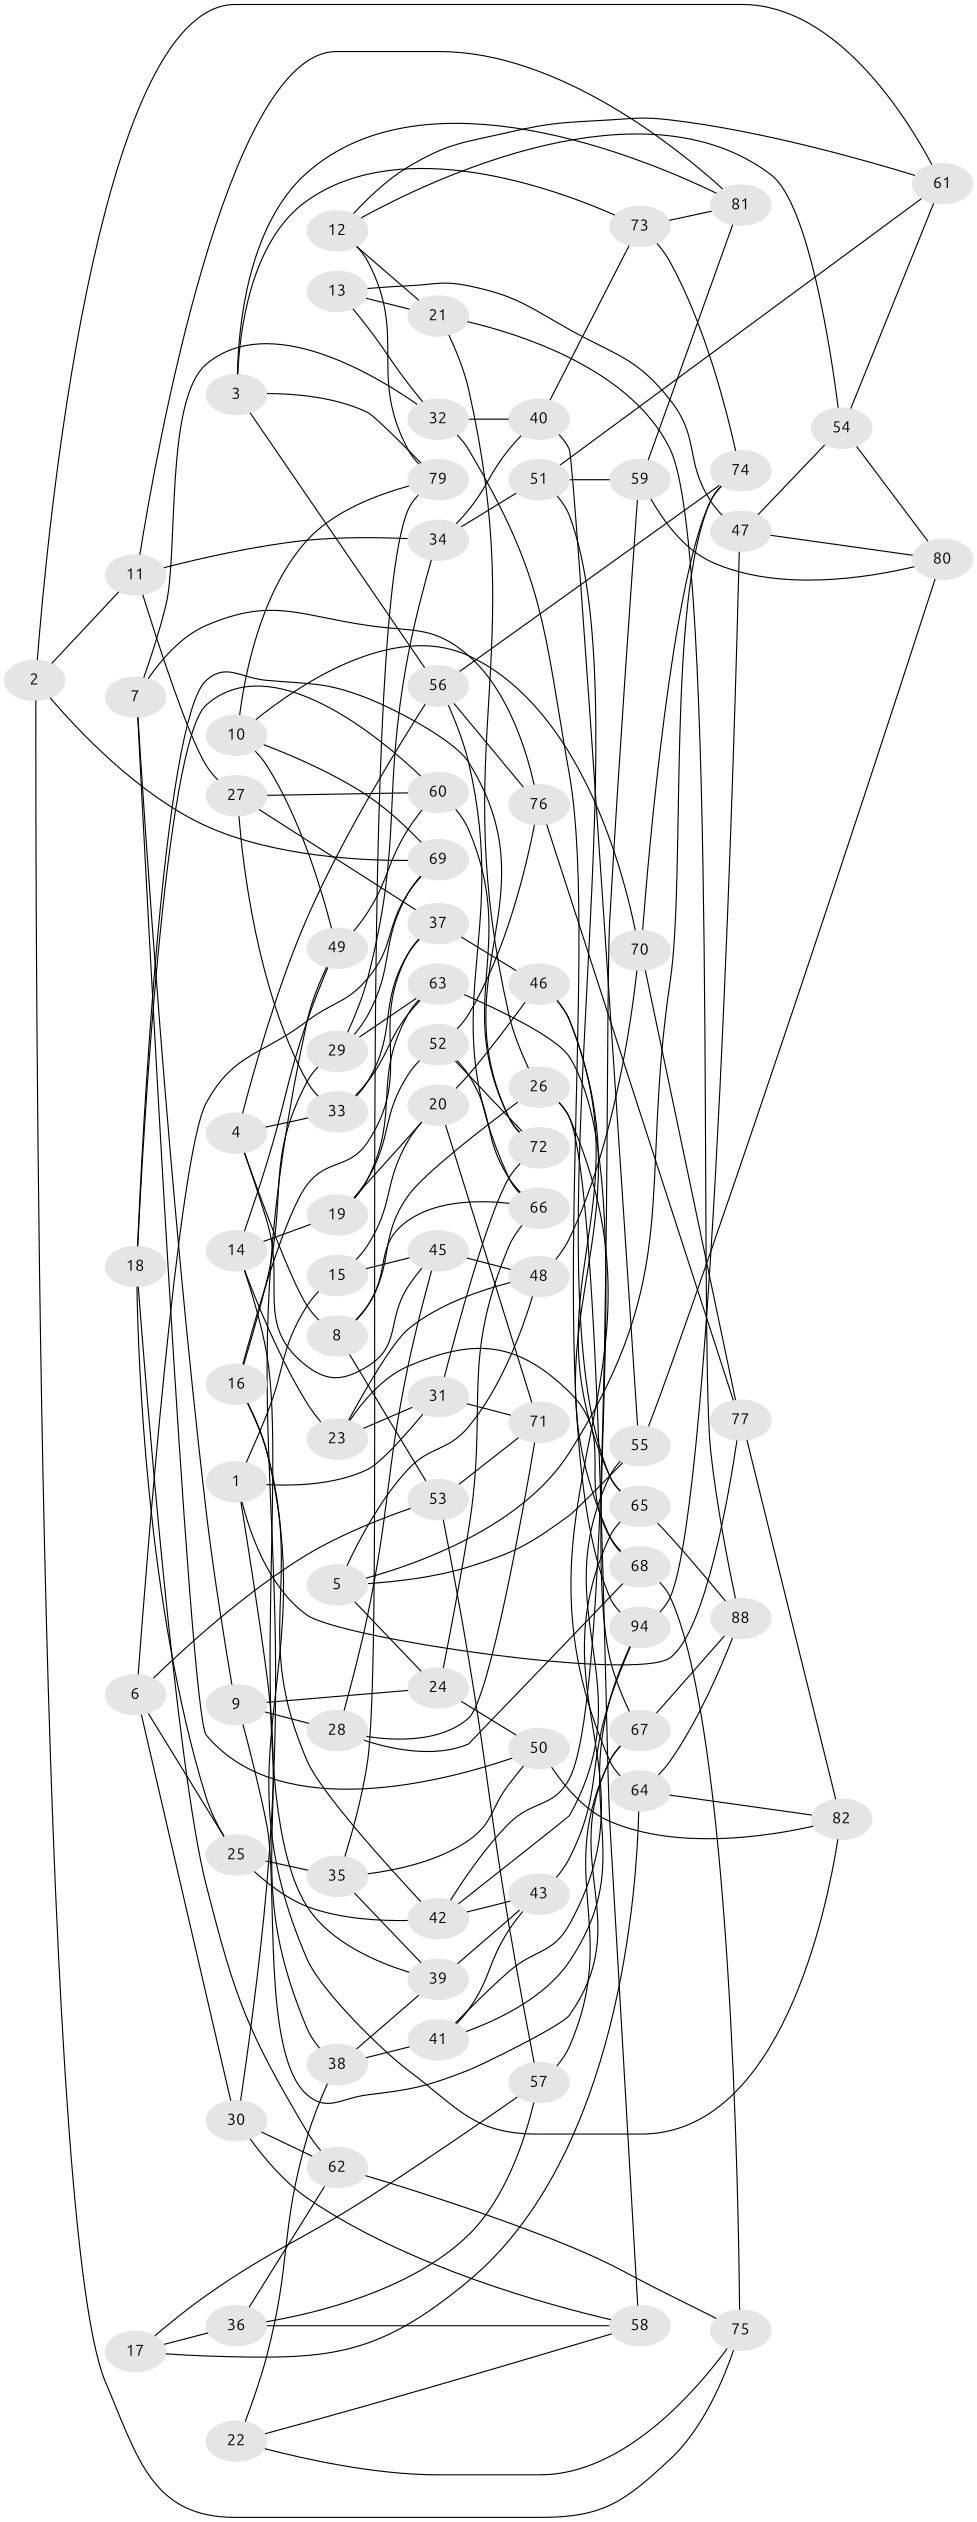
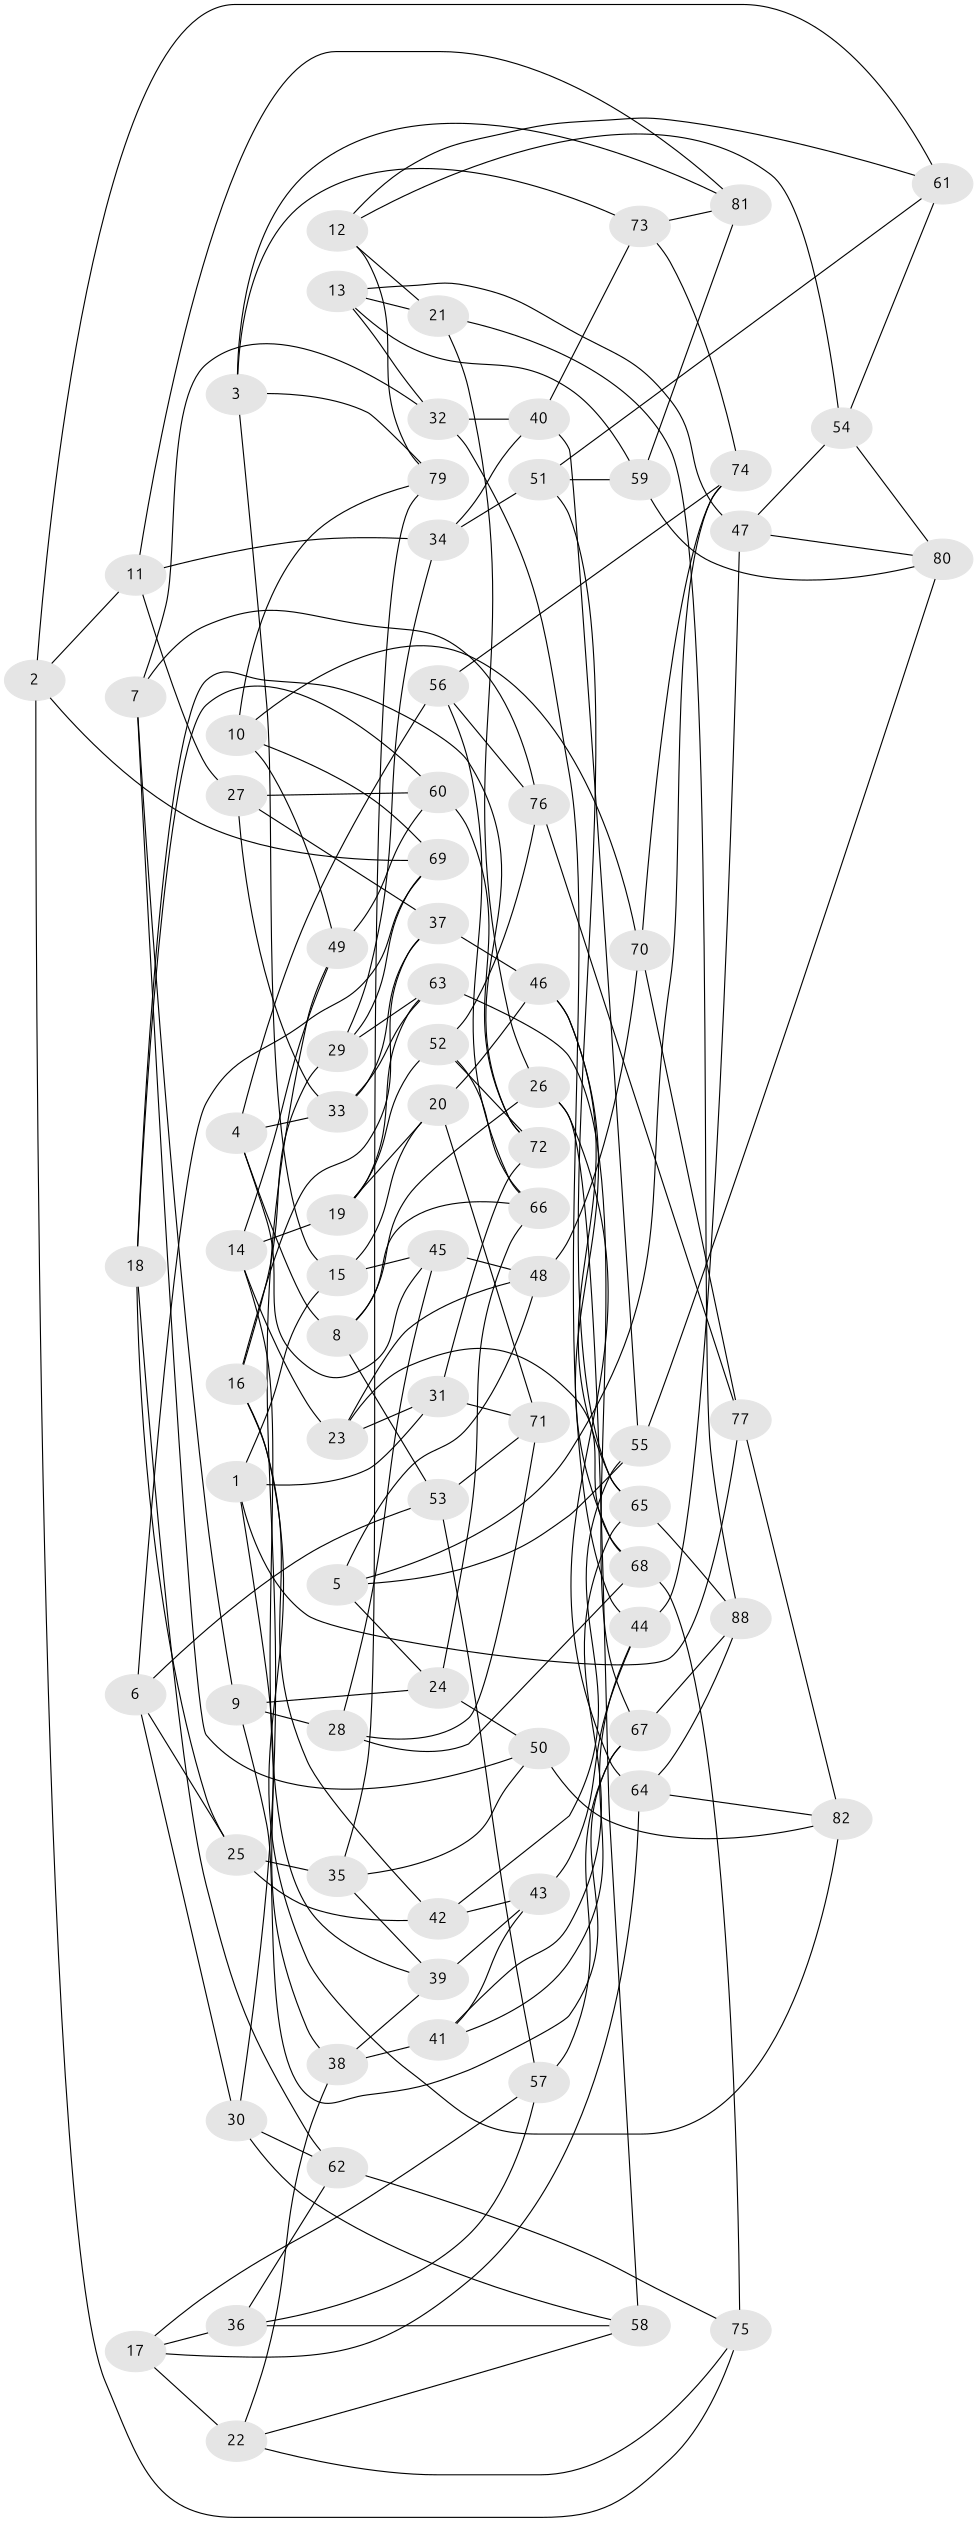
  graph {
    fontname=Ubuntu
    rankdir=LR
    node [color=gray90 fontname=Ubuntu style=filled]
    edge [fontname=Ubuntu]
    1
    15
    31
    38
    77
    45
    20
    72
    71
    39
    41
    82
    2
    11
    61
    69
    75
    81
    27
    34
    3
    73
    79
    74
    4
    8
    33
    56
    53
    26
    66
    37
    63
    48
    76
    5
    24
    55
    50
    70
    80
    6
    25
    30
    42
    35
    49
    62
    58
    57
    7
    9
    32
    28
    67
    40
-   44 [label=94]
+   44
    64
    68
    n60 [label=88]
    10
    60
    51
    12
    21
    54
    13
    47
    59
    14
    19
    23
    52
    43
    46
    16
    29
    17
    22
    36
    18
    65
    1 -- 15
    1 -- 31
    1 -- 38
    1 -- 77
    15 -- 45
    15 -- 20
    31 -- 72
    31 -- 71
    38 -- 39
    38 -- 41
    77 -- 82
    45 -- 48
    20 -- 71
    20 -- 46
    39 -- 43
    41 -- 44
    41 -- 43
    41 -- 65
    2 -- 11
    2 -- 61
    2 -- 69
    2 -- 75
    11 -- 81
    11 -- 27
    11 -- 34
    27 -- 33
    27 -- 37
    27 -- 60
    34 -- 40
    34 -- 51
-   3 -- 56
+   3 -- 15
    3 -- 81
    3 -- 73
    3 -- 79
    73 -- 81
    73 -- 74
    4 -- 45
    4 -- 8
    4 -- 33
    4 -- 56
    8 -- 53
    8 -- 26
    8 -- 66
    33 -- 37
    33 -- 63
    56 -- 74
    56 -- 66
    56 -- 76
    53 -- 71
    53 -- 57
    26 -- 58
    26 -- 64
    37 -- 46
    63 -- 67
    48 -- 70
    76 -- 77
    5 -- 74
    5 -- 48
    5 -- 24
    5 -- 55
    24 -- 66
    24 -- 50
    55 -- 80
    50 -- 82
    70 -- 77
    70 -- 74
    6 -- 69
    6 -- 53
    6 -- 25
    6 -- 30
    25 -- 42
    25 -- 35
    30 -- 49
    30 -- 62
    30 -- 58
    42 -- 55
    42 -- 43
    35 -- 39
    35 -- 79
    35 -- 50
    49 -- 60
    62 -- 75
    57 -- 67
    7 -- 76
    7 -- 50
    7 -- 9
    7 -- 32
    9 -- 24
    9 -- 28
    9 -- 67
    32 -- 40
    32 -- 44
    28 -- 45
    28 -- 71
    28 -- 68
    67 -- n60
    40 -- 73
    40 -- 55
    44 -- 47
    64 -- 82
    64 -- n60
    68 -- 75
    10 -- 69
    10 -- 79
    10 -- 70
    10 -- 49
    60 -- 72
    51 -- 61
    51 -- 59
    51 -- 65
    12 -- 61
    12 -- 79
    12 -- 21
    12 -- 54
    21 -- 26
    21 -- n60
    54 -- 61
    54 -- 80
    13 -- 32
    13 -- 21
    13 -- 47
-   42 -- 59
+   13 -- 59
    47 -- 80
    47 -- 54
    59 -- 81
    59 -- 80
    14 -- 39
    14 -- 49
    14 -- 19
    14 -- 23
    19 -- 20
    19 -- 63
    19 -- 52
    23 -- 31
    23 -- 48
    23 -- 68
    52 -- 72
    52 -- 66
    52 -- 76
    43 -- 44
    46 -- 68
    46 -- 65
    16 -- 82
    16 -- 37
    16 -- 42
    16 -- 29
    29 -- 69
    29 -- 34
    29 -- 63
    17 -- 57
    17 -- 64
+   17 -- 22
    17 -- 36
    22 -- 38
    22 -- 75
    22 -- 58
    36 -- 62
    36 -- 58
    36 -- 57
    18 -- 72
    18 -- 25
    18 -- 62
    18 -- 60
    65 -- n60
  }
